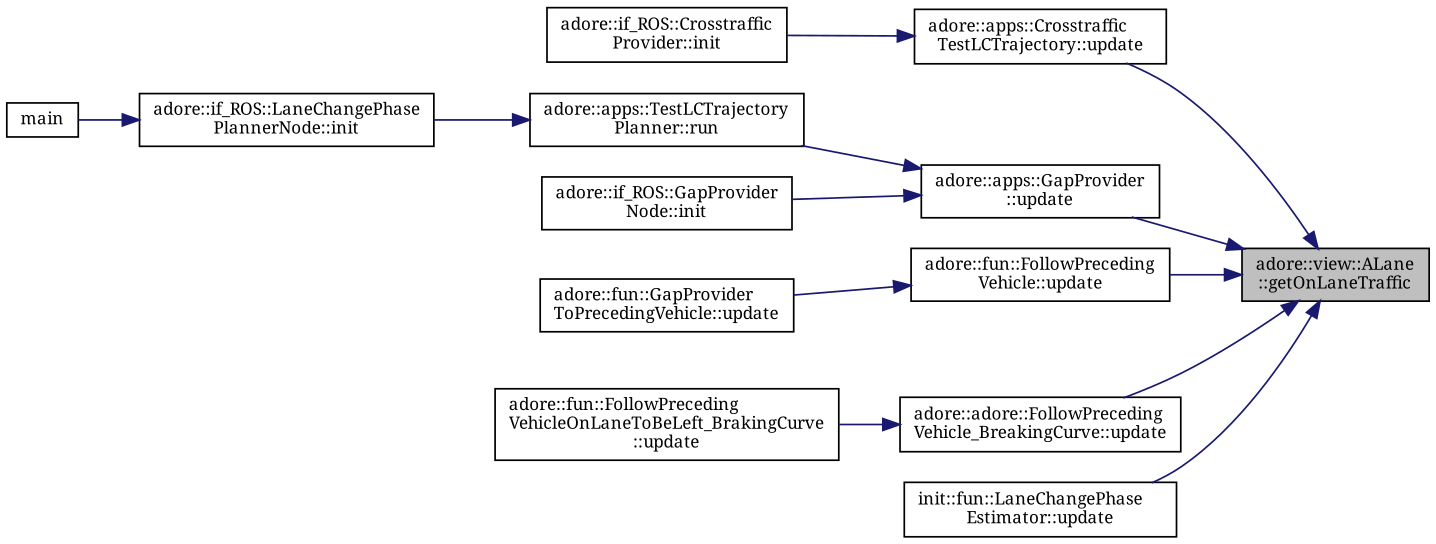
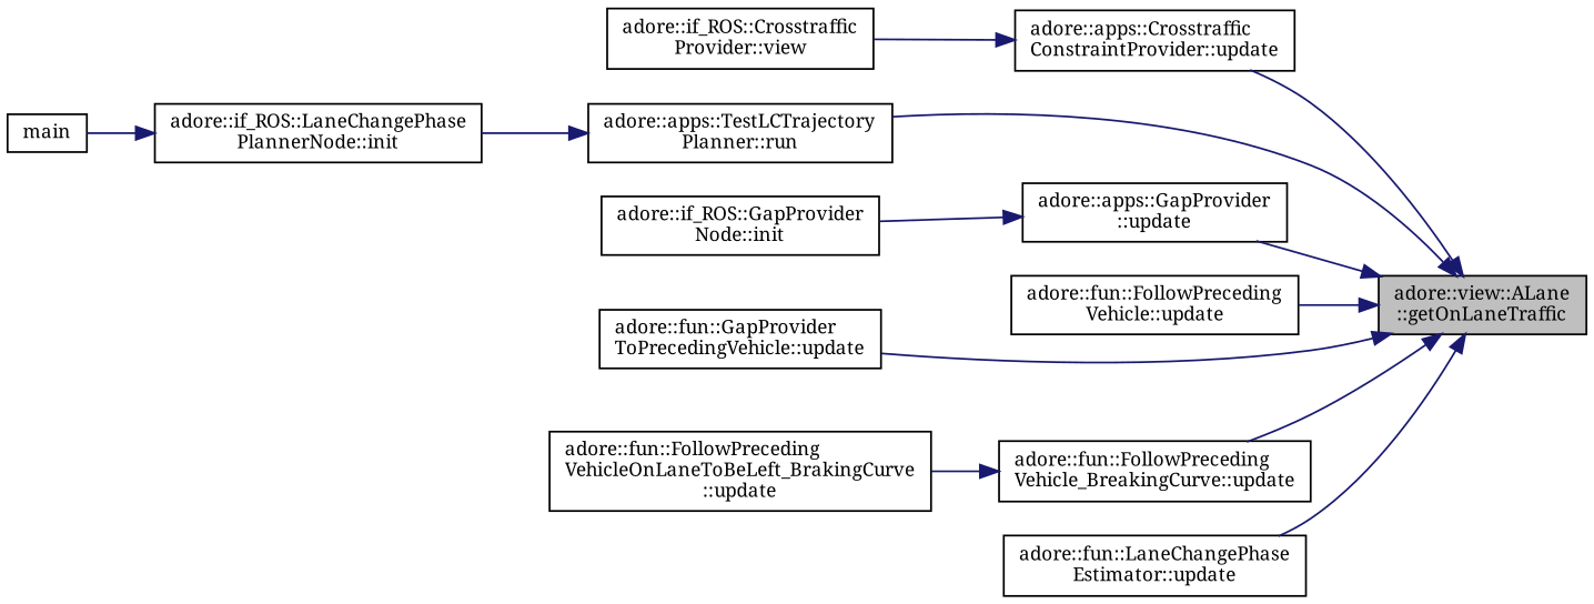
  digraph {
    fontname="Noto Serif"
    rankdir=RL
    node [color=black fillcolor=white fontname="Noto Serif" fontsize=10 shape=record style=filled]
    edge [color=midnightblue dir=back fontname="Noto Serif" fontsize=10 labelfontname=Helvetica labelfontsize=10 style=solid]
    n1 [fillcolor=grey75 fontcolor=black height=0.2 label="adore::view::ALane\l::getOnLaneTraffic" width=0.4]
    n2 [height=0.2 label="adore::apps::TestLCTrajectory\lPlanner::run" width=0.4]
-   n3 [height=0.2 label="adore::apps::Crosstraffic\lTestLCTrajectory::update" width=0.4]
+   n3 [height=0.2 label="adore::apps::Crosstraffic\lConstraintProvider::update" width=0.4]
    n4 [height=0.2 label="adore::apps::GapProvider\l::update" width=0.4]
    n5 [height=0.2 label="adore::fun::FollowPreceding\lVehicle::update" width=0.4]
-   n6 [height=0.2 label="adore::adore::FollowPreceding\lVehicle_BreakingCurve::update" width=0.4]
+   n6 [height=0.2 label="adore::fun::FollowPreceding\lVehicle_BreakingCurve::update" width=0.4]
    n7 [height=0.2 label="adore::fun::GapProvider\lToPrecedingVehicle::update" width=0.4]
-   n8 [height=0.2 label="init::fun::LaneChangePhase\lEstimator::update" width=0.4]
+   n8 [height=0.2 label="adore::fun::LaneChangePhase\lEstimator::update" width=0.4]
    n9 [height=0.2 label="adore::if_ROS::LaneChangePhase\lPlannerNode::init" width=0.4]
-   n10 [height=0.2 label="adore::if_ROS::Crosstraffic\lProvider::init" width=0.4]
+   n10 [height=0.2 label="adore::if_ROS::Crosstraffic\lProvider::view" width=0.4]
    n11 [height=0.2 label="adore::if_ROS::GapProvider\lNode::init" width=0.4]
    n12 [height=0.2 label="adore::fun::FollowPreceding\lVehicleOnLaneToBeLeft_BrakingCurve\l::update" width=0.4]
    n13 [height=0.2 label=main width=0.4]
-   n4 -> n2
+   n1 -> n2
    n1 -> n3
    n1 -> n4
    n1 -> n5
    n1 -> n6
-   n5 -> n7
+   n1 -> n7
    n1 -> n8
    n2 -> n9
    n3 -> n10
    n4 -> n11
    n6 -> n12
    n9 -> n13
  }
